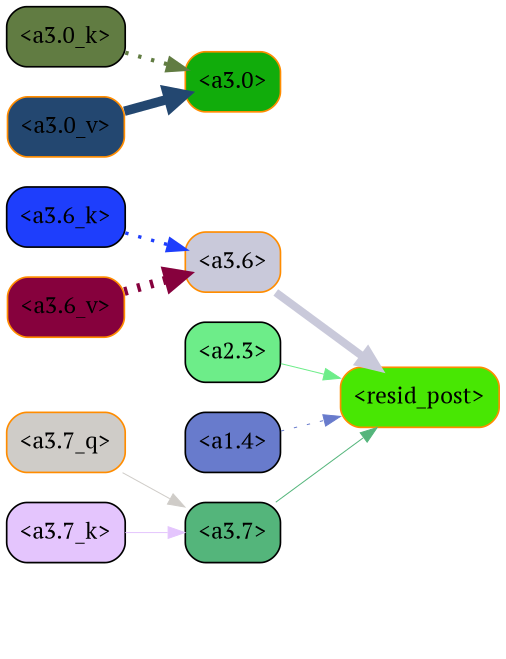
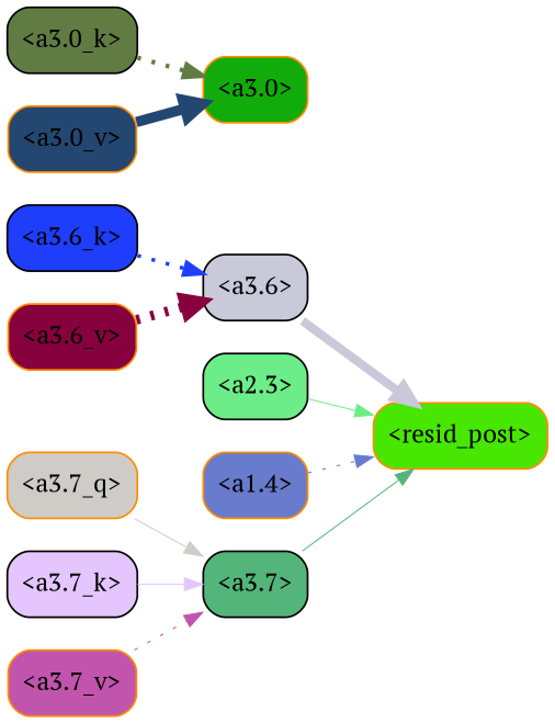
  strict digraph {
    fontname="PT Serif"
    rankdir=LR
    splines=true
    node [color=black fontname="PT Serif" shape=box style="filled, rounded"]
    edge [fontname="PT Serif" penwidth=0.6 style=dotted]
    "<a3.7>" [fillcolor="#54b57b"]
    "<resid_post>" [color=darkorange fillcolor="#48e703"]
-   "<a3.6>" [color=darkorange fillcolor="#c9c9da"]
+   "<a3.6>" [fillcolor="#c9c9da"]
    "<a3.0>" [color=darkorange fillcolor="#11ac0b"]
    "<a2.3>" [fillcolor="#6ded89"]
-   "<a1.4>" [fillcolor="#687bcc"]
+   "<a1.4>" [color=darkorange fillcolor="#687bcc"]
    "<a3.7_q>" [color=darkorange fillcolor="#cfccc8"]
    "<a3.7_k>" [fillcolor="#e4c5fd"]
    "<a3.6_k>" [fillcolor="#1e3efc"]
    "<a3.0_k>" [fillcolor="#617c42"]
+   "<a3.7_v>" [color=darkorange fillcolor="#c154ad"]
    "<a3.6_v>" [color=darkorange fillcolor="#86013d"]
    "<a3.0_v>" [color=darkorange fillcolor="#234770"]
    "<a3.7>" -> "<resid_post>" [color="#54b57b" style=bold]
    "<a3.6>" -> "<resid_post>" [color="#c9c9da" penwidth=4.751612067222595 style=""]
    "<a2.3>" -> "<resid_post>" [color="#6ded89" style=bold]
    "<a1.4>" -> "<resid_post>" [color="#687bcc"]
    "<a3.7_q>" -> "<a3.7>" [color="#cfccc8" style=""]
    "<a3.7_k>" -> "<a3.7>" [color="#e4c5fd" style=""]
    "<a3.6_k>" -> "<a3.6>" [color="#1e3efc" penwidth=2.048597991466522]
    "<a3.0_k>" -> "<a3.0>" [color="#617c42" penwidth=2.476402521133423]
+   "<a3.7_v>" -> "<a3.7>" [color="#c154ad"]
    "<a3.6_v>" -> "<a3.6>" [color="#86013d" penwidth=5.2550448179244995]
    "<a3.0_v>" -> "<a3.0>" [color="#234770" penwidth=5.652270674705505 style=bold]
  }
